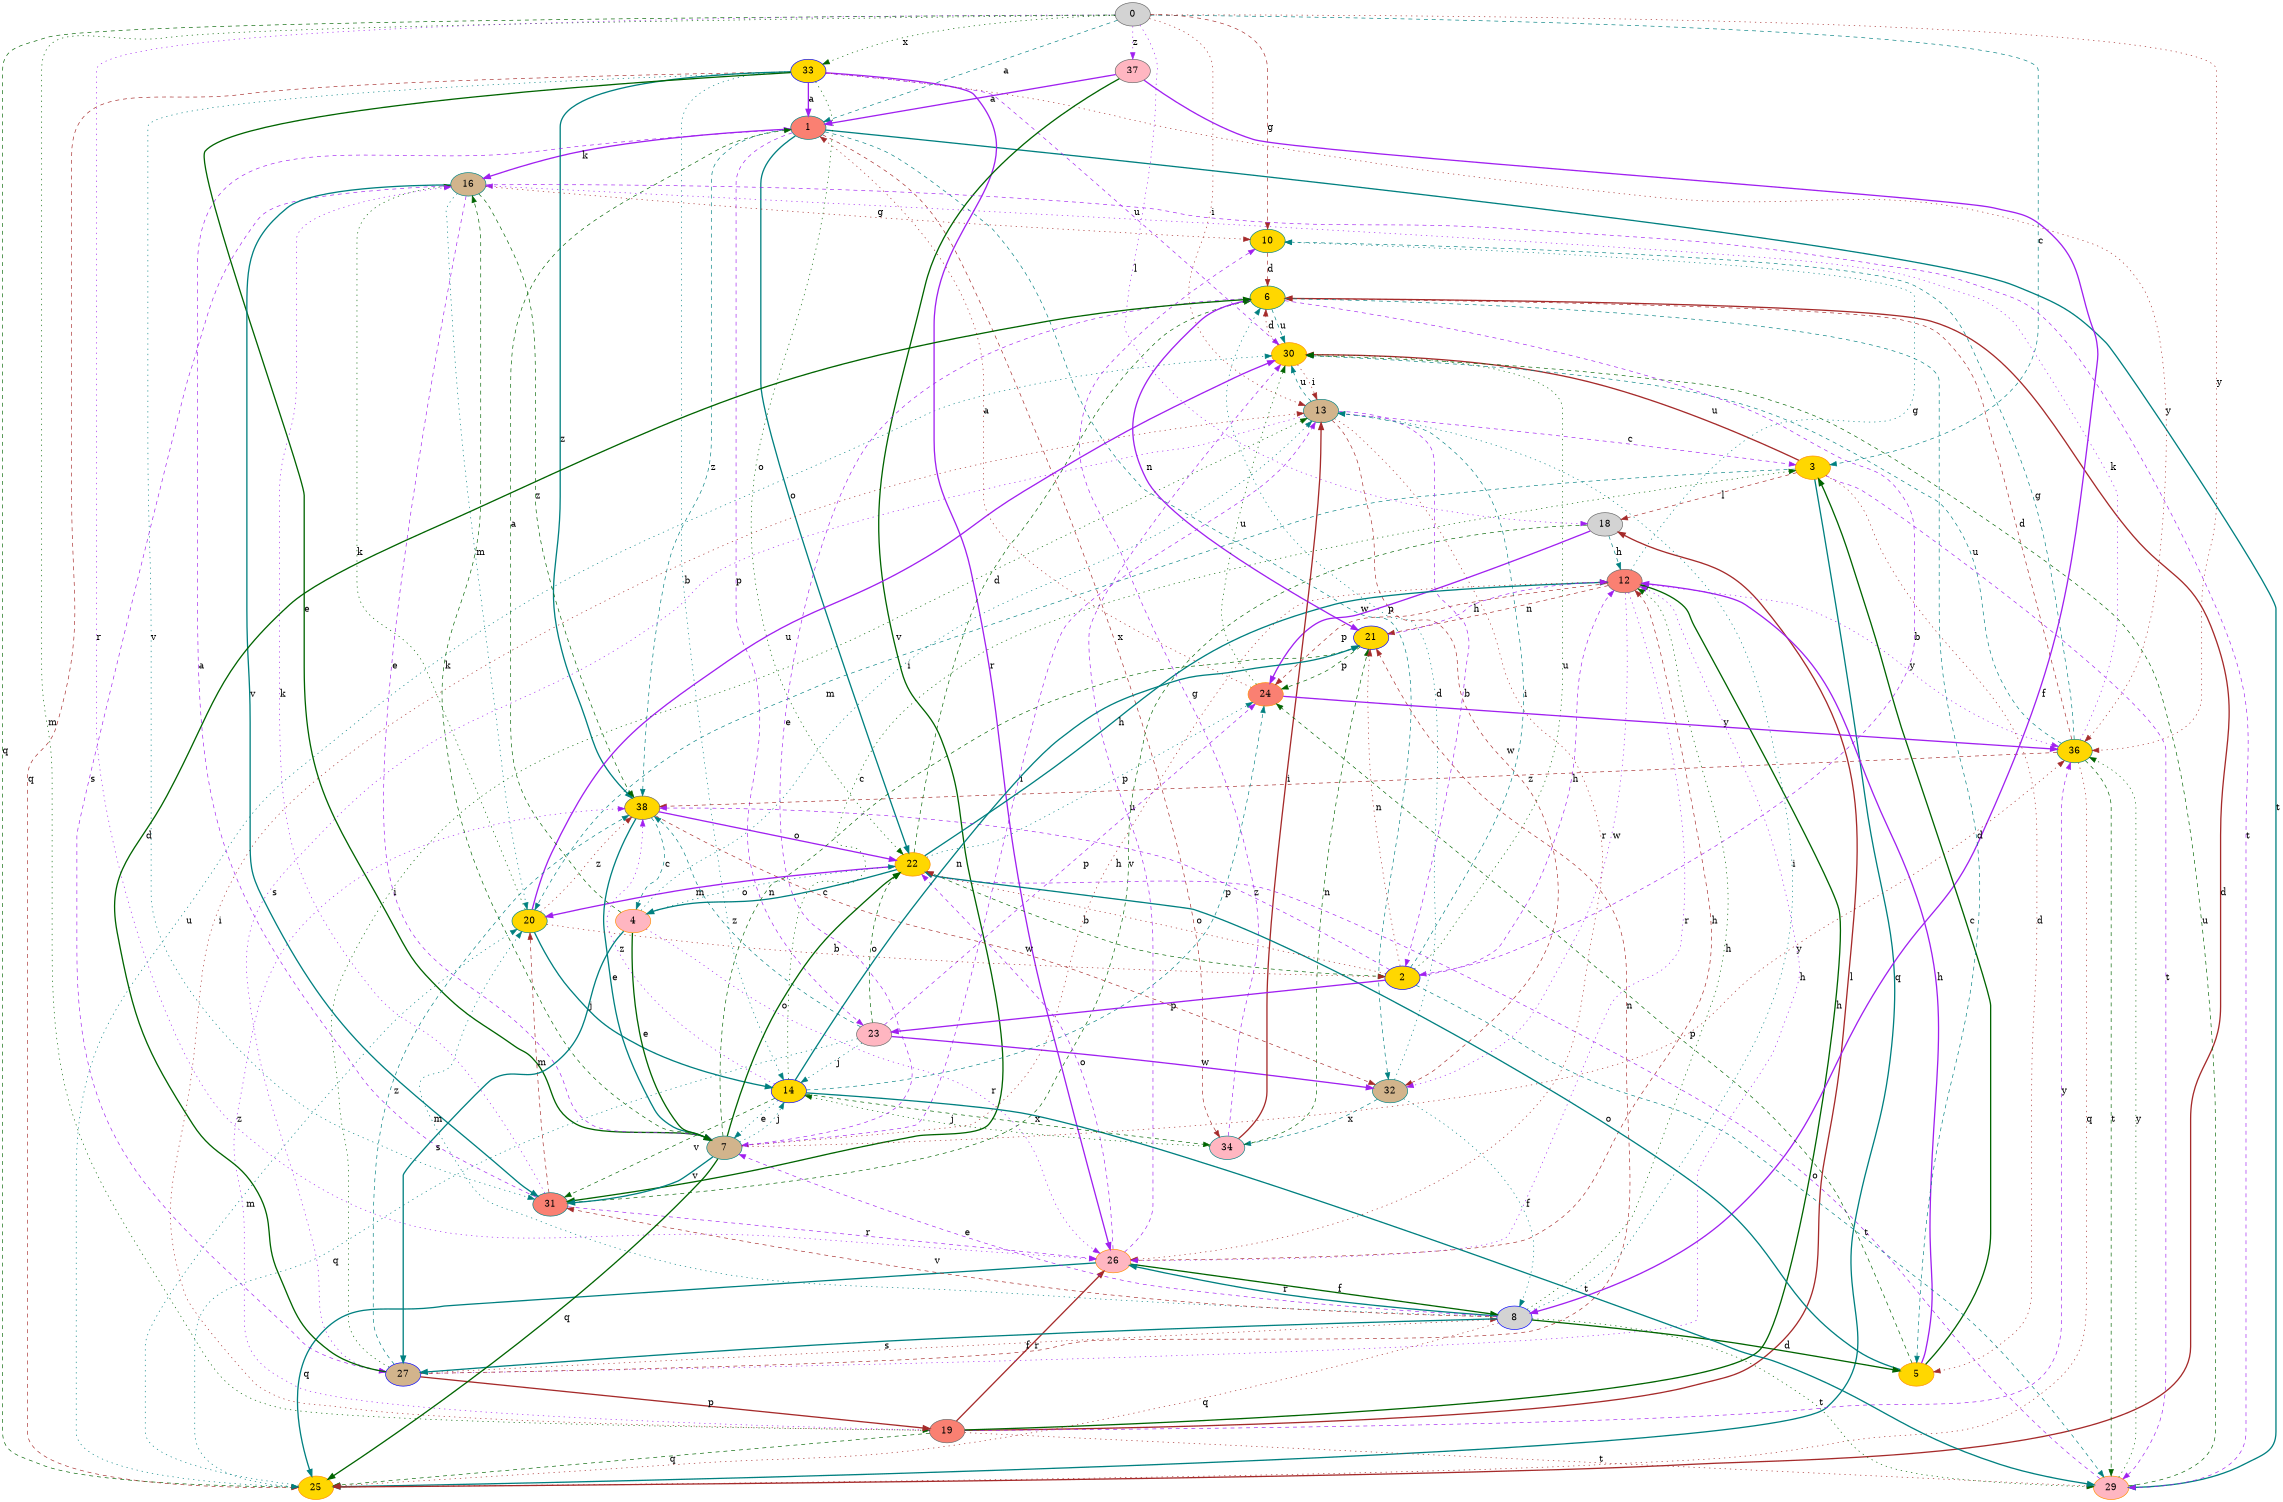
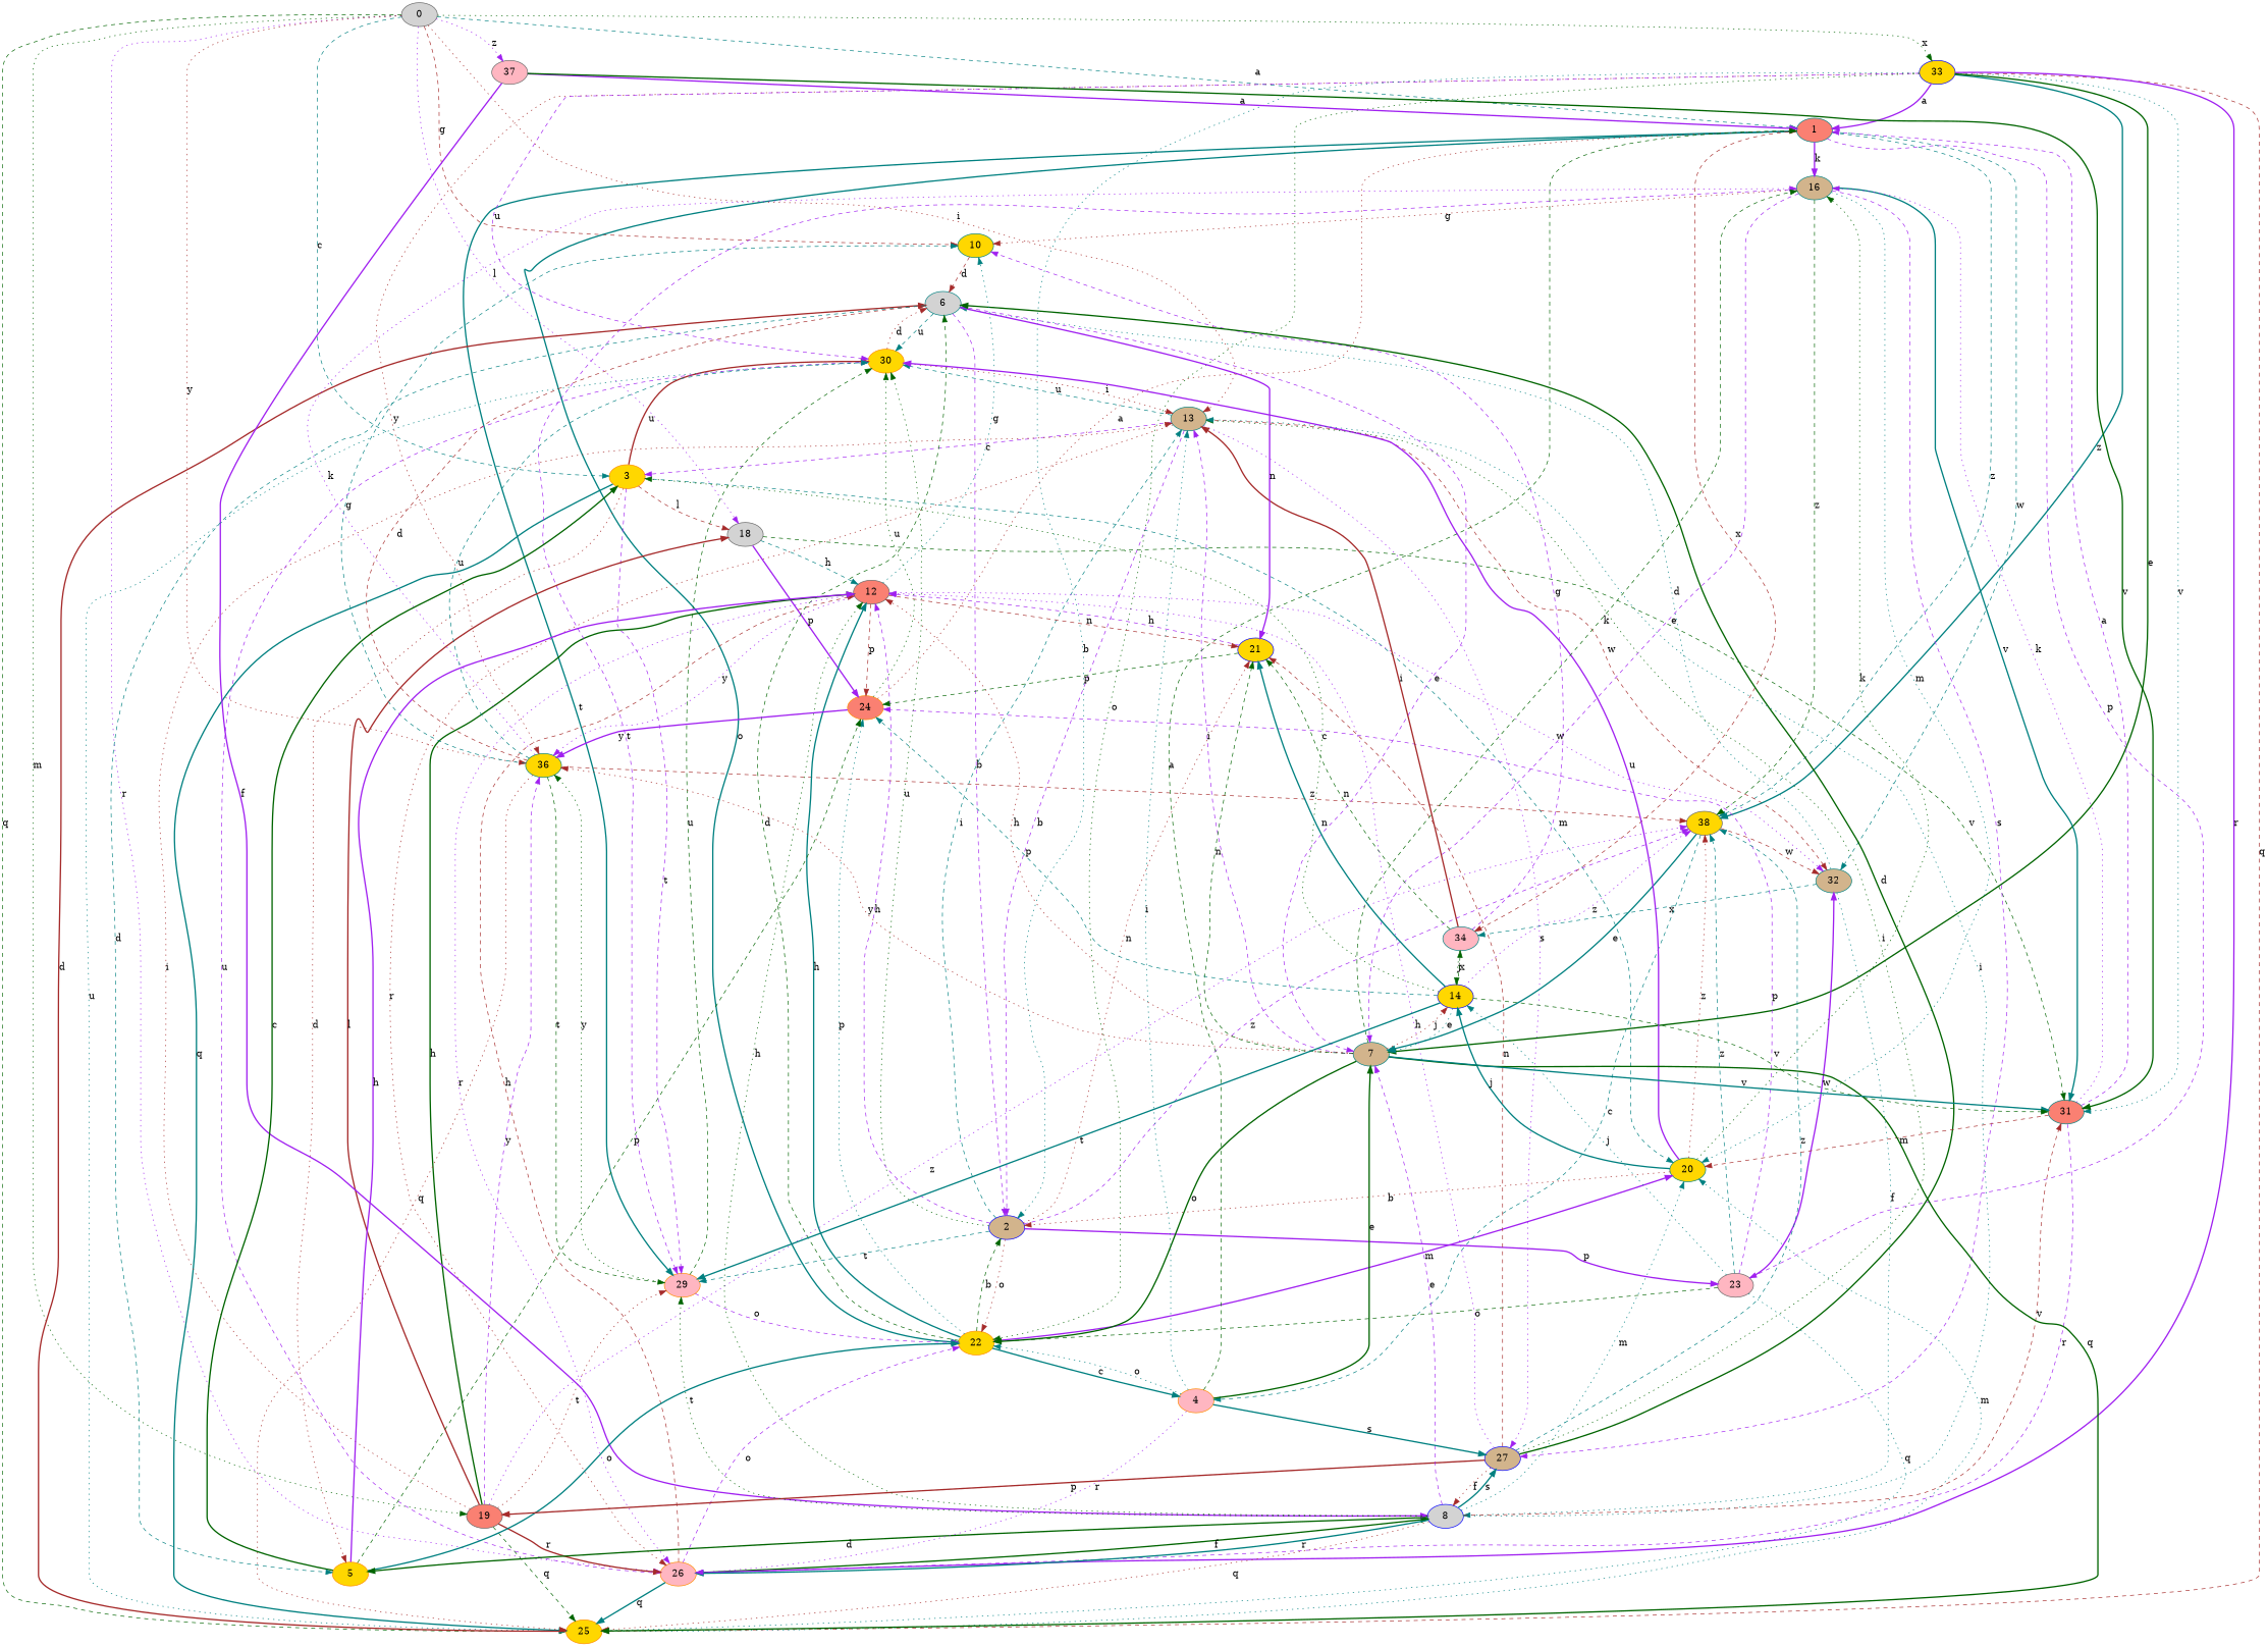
  strict digraph {
    node [color=teal fillcolor=gold style=filled]
    edge [color=teal style=dashed]
    0 [color=gray40 fillcolor=lightgrey]
    1 [fillcolor=salmon]
    3 [color=darkorange]
    10
    13 [fillcolor=tan]
    18 [color=gray40 fillcolor=lightgrey]
    19 [color=gray40 fillcolor=salmon]
    25 [color=darkorange]
    26 [color=darkorange fillcolor=lightpink]
    33 [color=blue]
    36
    37 [color=gray40 fillcolor=lightpink]
    16 [fillcolor=tan]
    22 [color=darkorange]
    23 [color=gray40 fillcolor=lightpink]
    29 [color=darkorange fillcolor=lightpink]
    32 [fillcolor=tan]
    34 [fillcolor=lightpink]
    38 [color=gray40]
    30 [color=darkorange]
    5 [color=darkorange]
    20
-   6
-   2 [color=blue]
+   6 [fillcolor=lightgrey]
+   2 [color=blue fillcolor=tan]
    27 [color=blue fillcolor=tan]
    12 [color=gray40 fillcolor=salmon]
    24 [color=darkorange fillcolor=salmon]
    31 [fillcolor=salmon]
    8 [color=blue fillcolor=lightgrey]
    7 [fillcolor=tan]
    4 [color=darkorange fillcolor=lightpink]
    14 [color=blue]
    21 [color=blue]
    0 -> 1 [label=a]
    0 -> 3 [label=c]
    0 -> 10 [color=brown label=g]
    0 -> 13 [color=brown label=i style=dotted]
    0 -> 18 [color=purple label=l style=dotted]
    0 -> 19 [color=darkgreen label=m style=dotted]
    0 -> 25 [color=darkgreen label=q]
    0 -> 26 [color=purple label=r style=dotted]
    0 -> 33 [color=darkgreen label=x style=dotted]
    0 -> 36 [color=brown label=y style=dotted]
    0 -> 37 [color=purple label=z style=dotted]
    1 -> 16 [color=purple label=k style=bold]
    1 -> 22 [label=o style=bold]
    1 -> 23 [color=purple label=p]
    1 -> 29 [label=t style=bold]
    1 -> 32 [label=w]
    1 -> 34 [color=brown label=x]
    1 -> 38 [label=z]
    3 -> 18 [color=brown label=l]
    3 -> 25 [label=q style=bold]
    3 -> 29 [color=purple label=t]
    3 -> 30 [color=brown label=u style=bold]
    3 -> 5 [color=brown label=d style=dotted]
    3 -> 20 [label=m]
    10 -> 6 [color=brown label=d]
    13 -> 3 [color=purple label=c]
    13 -> 26 [color=brown label=r style=dotted]
    13 -> 32 [color=brown label=w]
    13 -> 30 [label=u]
    13 -> 2 [color=purple label=b]
    13 -> 27 [color=purple label=s style=dotted]
    18 -> 12 [label=h]
    18 -> 24 [color=purple label=p style=bold]
    18 -> 31 [color=darkgreen label=v]
    19 -> 13 [color=brown label=i style=dotted]
    19 -> 18 [color=brown label=l style=bold]
    19 -> 25 [color=darkgreen label=q]
    19 -> 26 [color=brown label=r style=bold]
    19 -> 36 [color=purple label=y]
    19 -> 29 [color=brown label=t style=dotted]
    19 -> 38 [color=purple label=z style=dotted]
    19 -> 12 [color=darkgreen label=h style=bold]
    25 -> 30 [label=u style=dotted]
    25 -> 20 [label=m style=dotted]
    25 -> 6 [color=brown label=d style=bold]
    26 -> 25 [label=q style=bold]
    26 -> 22 [color=purple label=o]
    26 -> 30 [color=purple label=u]
    26 -> 12 [color=brown label=h]
    26 -> 8 [color=darkgreen label=f style=bold]
    33 -> 1 [color=purple label=a style=bold]
    33 -> 25 [color=brown label=q]
    33 -> 26 [color=purple label=r style=bold]
    33 -> 36 [color=brown label=y style=dotted]
    33 -> 22 [color=darkgreen label=o style=dotted]
    33 -> 38 [label=z style=bold]
    33 -> 30 [color=purple label=u]
-   33 -> 14 [label=b style=dotted]
+   33 -> 2 [label=b style=dotted]
    33 -> 31 [label=v style=dotted]
    33 -> 7 [color=darkgreen label=e style=bold]
    36 -> 10 [label=g]
    36 -> 25 [color=brown label=q style=dotted]
    36 -> 16 [color=purple label=k style=dotted]
    36 -> 29 [color=darkgreen label=t]
    36 -> 38 [color=brown label=z]
    36 -> 30 [label=u]
    36 -> 6 [color=brown label=d]
    37 -> 1 [color=purple label=a style=bold]
    37 -> 31 [color=darkgreen label=v style=bold]
    37 -> 8 [color=purple label=f style=bold]
    16 -> 10 [color=brown label=g style=dotted]
    16 -> 29 [color=purple label=t]
    16 -> 38 [color=darkgreen label=z]
    16 -> 20 [label=m style=dotted]
    16 -> 27 [color=purple label=s]
    16 -> 31 [label=v style=bold]
    16 -> 7 [color=purple label=e]
    22 -> 20 [color=purple label=m style=bold]
    22 -> 6 [color=darkgreen label=d]
    22 -> 2 [color=darkgreen label=b]
    22 -> 12 [label=h style=bold]
    22 -> 24 [label=p style=dotted]
    22 -> 4 [label=c style=bold]
    23 -> 25 [label=q style=dotted]
    23 -> 22 [color=darkgreen label=o]
    23 -> 32 [color=purple label=w style=bold]
    23 -> 38 [label=z]
    23 -> 24 [color=purple label=p]
    23 -> 14 [label=j style=dotted]
    29 -> 36 [color=darkgreen label=y style=dotted]
    29 -> 22 [color=purple label=o]
    29 -> 30 [color=darkgreen label=u]
    32 -> 34 [label=x]
    32 -> 6 [label=d style=dotted]
    32 -> 8 [label=f style=dotted]
    34 -> 10 [color=purple label=g]
    34 -> 13 [color=brown label=i style=bold]
    34 -> 14 [color=darkgreen label=j style=dotted]
    34 -> 21 [color=darkgreen label=n]
-   38 -> 22 [color=purple label=o style=bold]
    38 -> 32 [color=brown label=w]
    38 -> 7 [label=e style=bold]
    38 -> 4 [label=c]
    30 -> 13 [color=brown label=i style=dotted]
    30 -> 6 [color=brown label=d style=dotted]
    5 -> 3 [color=darkgreen label=c style=bold]
    5 -> 22 [label=o style=bold]
    5 -> 12 [color=purple label=h style=bold]
    5 -> 24 [color=darkgreen label=p]
    20 -> 16 [color=darkgreen label=k style=dotted]
    20 -> 38 [color=brown label=z style=dotted]
    20 -> 30 [color=purple label=u style=bold]
    20 -> 2 [color=brown label=b style=dotted]
    20 -> 14 [label=j style=bold]
    6 -> 30 [label=u]
    6 -> 5 [label=d]
    6 -> 2 [color=purple label=b]
    6 -> 7 [color=purple label=e]
    6 -> 21 [color=purple label=n style=bold]
    2 -> 13 [label=i]
    2 -> 22 [color=brown label=o style=dotted]
    2 -> 23 [color=purple label=p style=bold]
    2 -> 29 [label=t]
    2 -> 38 [color=purple label=z]
    2 -> 30 [color=darkgreen label=u style=dotted]
    2 -> 12 [color=purple label=h]
    2 -> 21 [color=brown label=n style=dotted]
    27 -> 13 [color=darkgreen label=i style=dotted]
    27 -> 19 [color=brown label=p style=bold]
    27 -> 38 [label=z]
    27 -> 6 [color=darkgreen label=d style=bold]
    27 -> 12 [color=purple label=h style=dotted]
    27 -> 8 [color=brown label=f style=dotted]
    27 -> 21 [color=brown label=n]
    12 -> 10 [label=g style=dotted]
    12 -> 26 [color=purple label=r style=dotted]
    12 -> 36 [color=purple label=y style=dotted]
    12 -> 32 [color=purple label=w style=dotted]
    12 -> 24 [color=brown label=p]
    12 -> 21 [color=brown label=n]
    24 -> 1 [color=brown label=a style=dotted]
    24 -> 36 [color=purple label=y style=bold]
    24 -> 30 [color=darkgreen label=u style=dotted]
    31 -> 1 [color=purple label=a]
    31 -> 26 [color=purple label=r]
    31 -> 16 [color=purple label=k style=dotted]
    31 -> 20 [color=brown label=m]
    8 -> 13 [label=i style=dotted]
    8 -> 25 [color=brown label=q style=dotted]
    8 -> 26 [label=r style=bold]
    8 -> 29 [color=darkgreen label=t style=dotted]
    8 -> 5 [color=darkgreen label=d style=bold]
    8 -> 20 [label=m style=dotted]
    8 -> 27 [label=s style=bold]
    8 -> 12 [color=darkgreen label=h style=dotted]
    8 -> 31 [color=brown label=v]
    8 -> 7 [color=purple label=e]
    7 -> 13 [color=purple label=i]
    7 -> 25 [color=darkgreen label=q style=bold]
    7 -> 36 [color=brown label=y style=dotted]
    7 -> 16 [color=darkgreen label=k]
    7 -> 22 [color=darkgreen label=o style=bold]
    7 -> 12 [color=brown label=h style=dotted]
    7 -> 31 [label=v style=bold]
-   7 -> 14 [label=j style=dotted]
+   7 -> 14 [color=brown label=j style=dotted]
    7 -> 21 [color=darkgreen label=n]
    4 -> 1 [color=darkgreen label=a]
    4 -> 13 [label=i style=dotted]
    4 -> 26 [color=purple label=r style=dotted]
    4 -> 22 [label=o style=dotted]
    4 -> 27 [label=s style=bold]
    4 -> 7 [color=darkgreen label=e style=bold]
    14 -> 3 [color=darkgreen label=c style=dotted]
    14 -> 29 [label=t style=bold]
    14 -> 34 [color=darkgreen label=x]
    14 -> 38 [color=purple label=z style=dotted]
    14 -> 24 [label=p]
    14 -> 31 [color=darkgreen label=v]
    14 -> 7 [label=e style=dotted]
    14 -> 21 [label=n style=bold]
    21 -> 12 [color=purple label=h]
    21 -> 24 [color=darkgreen label=p]
  }
